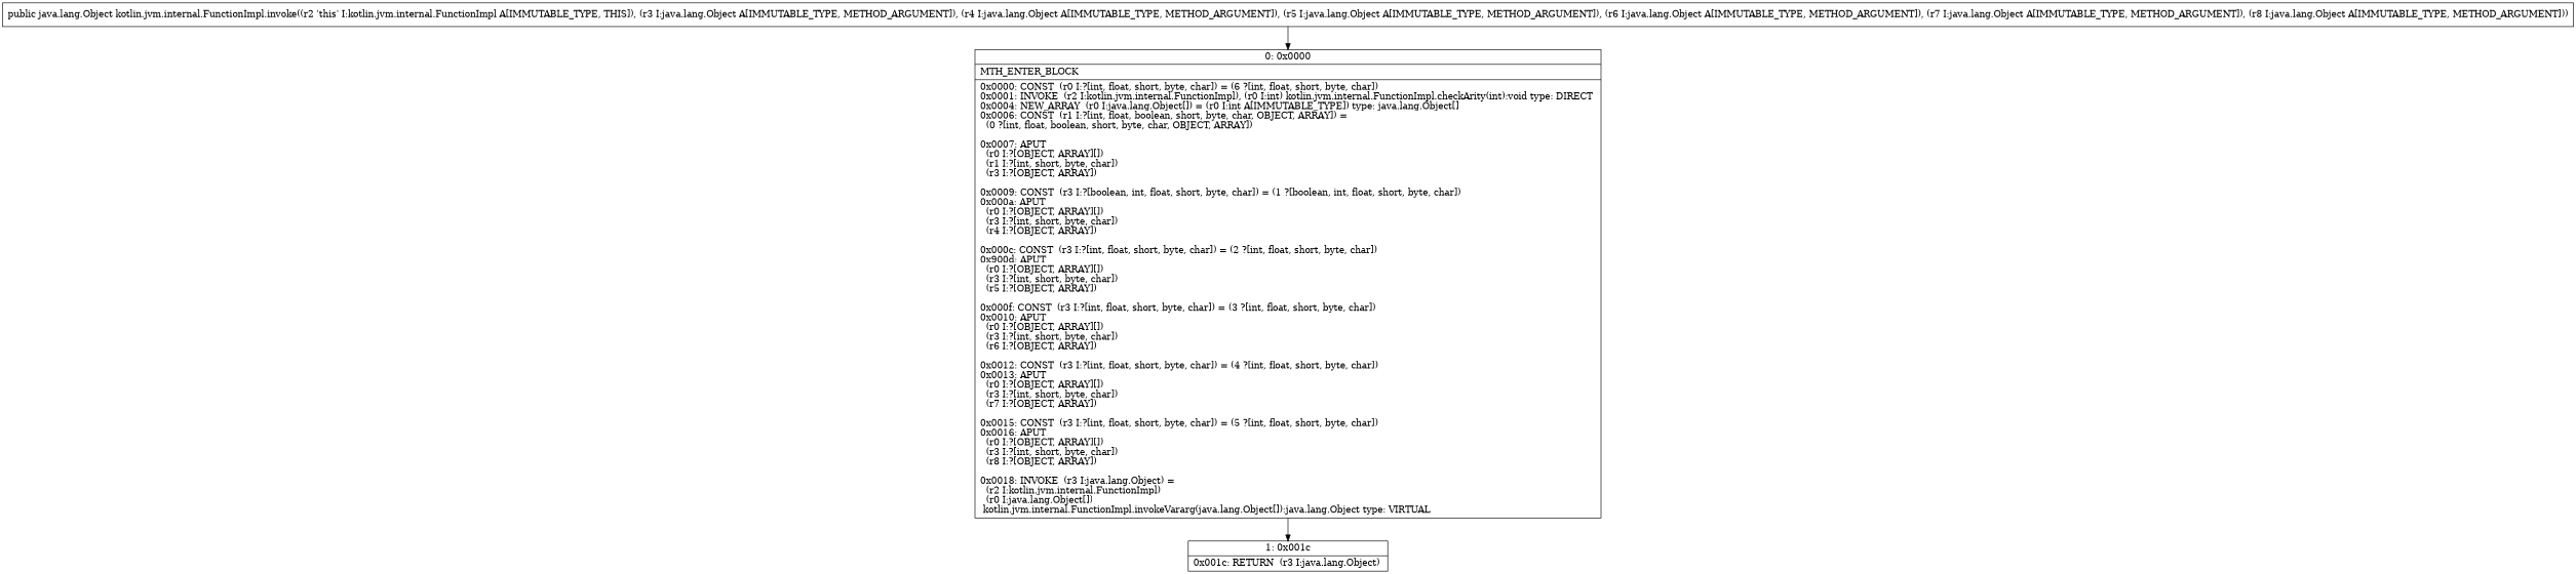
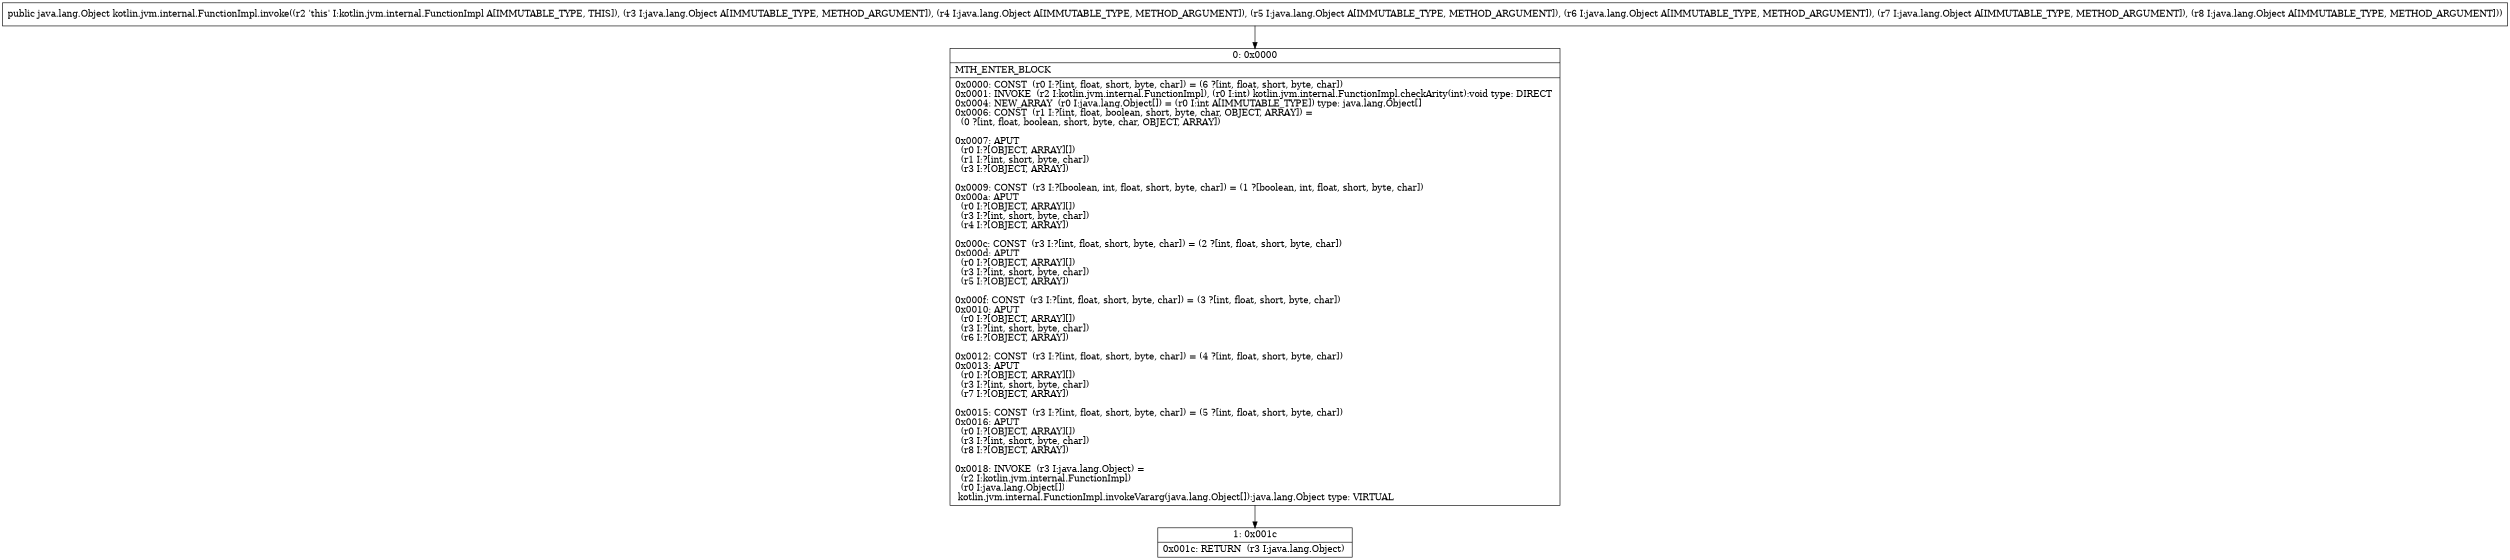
  digraph {
    node [shape=record]
-   n1 [label="{0\:\ 0x0000|MTH_ENTER_BLOCK\l|0x0000: CONST  (r0 I:?[int, float, short, byte, char]) = (6 ?[int, float, short, byte, char]) \l0x0001: INVOKE  (r2 I:kotlin.jvm.internal.FunctionImpl), (r0 I:int) kotlin.jvm.internal.FunctionImpl.checkArity(int):void type: DIRECT \l0x0004: NEW_ARRAY  (r0 I:java.lang.Object[]) = (r0 I:int A[IMMUTABLE_TYPE]) type: java.lang.Object[] \l0x0006: CONST  (r1 I:?[int, float, boolean, short, byte, char, OBJECT, ARRAY]) = \l  (0 ?[int, float, boolean, short, byte, char, OBJECT, ARRAY])\l \l0x0007: APUT  \l  (r0 I:?[OBJECT, ARRAY][])\l  (r1 I:?[int, short, byte, char])\l  (r3 I:?[OBJECT, ARRAY])\l \l0x0009: CONST  (r3 I:?[boolean, int, float, short, byte, char]) = (1 ?[boolean, int, float, short, byte, char]) \l0x000a: APUT  \l  (r0 I:?[OBJECT, ARRAY][])\l  (r3 I:?[int, short, byte, char])\l  (r4 I:?[OBJECT, ARRAY])\l \l0x000c: CONST  (r3 I:?[int, float, short, byte, char]) = (2 ?[int, float, short, byte, char]) \l0x900d: APUT  \l  (r0 I:?[OBJECT, ARRAY][])\l  (r3 I:?[int, short, byte, char])\l  (r5 I:?[OBJECT, ARRAY])\l \l0x000f: CONST  (r3 I:?[int, float, short, byte, char]) = (3 ?[int, float, short, byte, char]) \l0x0010: APUT  \l  (r0 I:?[OBJECT, ARRAY][])\l  (r3 I:?[int, short, byte, char])\l  (r6 I:?[OBJECT, ARRAY])\l \l0x0012: CONST  (r3 I:?[int, float, short, byte, char]) = (4 ?[int, float, short, byte, char]) \l0x0013: APUT  \l  (r0 I:?[OBJECT, ARRAY][])\l  (r3 I:?[int, short, byte, char])\l  (r7 I:?[OBJECT, ARRAY])\l \l0x0015: CONST  (r3 I:?[int, float, short, byte, char]) = (5 ?[int, float, short, byte, char]) \l0x0016: APUT  \l  (r0 I:?[OBJECT, ARRAY][])\l  (r3 I:?[int, short, byte, char])\l  (r8 I:?[OBJECT, ARRAY])\l \l0x0018: INVOKE  (r3 I:java.lang.Object) = \l  (r2 I:kotlin.jvm.internal.FunctionImpl)\l  (r0 I:java.lang.Object[])\l kotlin.jvm.internal.FunctionImpl.invokeVararg(java.lang.Object[]):java.lang.Object type: VIRTUAL \l}"]
+   n1 [label="{0\:\ 0x0000|MTH_ENTER_BLOCK\l|0x0000: CONST  (r0 I:?[int, float, short, byte, char]) = (6 ?[int, float, short, byte, char]) \l0x0001: INVOKE  (r2 I:kotlin.jvm.internal.FunctionImpl), (r0 I:int) kotlin.jvm.internal.FunctionImpl.checkArity(int):void type: DIRECT \l0x0004: NEW_ARRAY  (r0 I:java.lang.Object[]) = (r0 I:int A[IMMUTABLE_TYPE]) type: java.lang.Object[] \l0x0006: CONST  (r1 I:?[int, float, boolean, short, byte, char, OBJECT, ARRAY]) = \l  (0 ?[int, float, boolean, short, byte, char, OBJECT, ARRAY])\l \l0x0007: APUT  \l  (r0 I:?[OBJECT, ARRAY][])\l  (r1 I:?[int, short, byte, char])\l  (r3 I:?[OBJECT, ARRAY])\l \l0x0009: CONST  (r3 I:?[boolean, int, float, short, byte, char]) = (1 ?[boolean, int, float, short, byte, char]) \l0x000a: APUT  \l  (r0 I:?[OBJECT, ARRAY][])\l  (r3 I:?[int, short, byte, char])\l  (r4 I:?[OBJECT, ARRAY])\l \l0x000c: CONST  (r3 I:?[int, float, short, byte, char]) = (2 ?[int, float, short, byte, char]) \l0x000d: APUT  \l  (r0 I:?[OBJECT, ARRAY][])\l  (r3 I:?[int, short, byte, char])\l  (r5 I:?[OBJECT, ARRAY])\l \l0x000f: CONST  (r3 I:?[int, float, short, byte, char]) = (3 ?[int, float, short, byte, char]) \l0x0010: APUT  \l  (r0 I:?[OBJECT, ARRAY][])\l  (r3 I:?[int, short, byte, char])\l  (r6 I:?[OBJECT, ARRAY])\l \l0x0012: CONST  (r3 I:?[int, float, short, byte, char]) = (4 ?[int, float, short, byte, char]) \l0x0013: APUT  \l  (r0 I:?[OBJECT, ARRAY][])\l  (r3 I:?[int, short, byte, char])\l  (r7 I:?[OBJECT, ARRAY])\l \l0x0015: CONST  (r3 I:?[int, float, short, byte, char]) = (5 ?[int, float, short, byte, char]) \l0x0016: APUT  \l  (r0 I:?[OBJECT, ARRAY][])\l  (r3 I:?[int, short, byte, char])\l  (r8 I:?[OBJECT, ARRAY])\l \l0x0018: INVOKE  (r3 I:java.lang.Object) = \l  (r2 I:kotlin.jvm.internal.FunctionImpl)\l  (r0 I:java.lang.Object[])\l kotlin.jvm.internal.FunctionImpl.invokeVararg(java.lang.Object[]):java.lang.Object type: VIRTUAL \l}"]
    n2 [label="{1\:\ 0x001c|0x001c: RETURN  (r3 I:java.lang.Object) \l}"]
    n3 [label="{public java.lang.Object kotlin.jvm.internal.FunctionImpl.invoke((r2 'this' I:kotlin.jvm.internal.FunctionImpl A[IMMUTABLE_TYPE, THIS]), (r3 I:java.lang.Object A[IMMUTABLE_TYPE, METHOD_ARGUMENT]), (r4 I:java.lang.Object A[IMMUTABLE_TYPE, METHOD_ARGUMENT]), (r5 I:java.lang.Object A[IMMUTABLE_TYPE, METHOD_ARGUMENT]), (r6 I:java.lang.Object A[IMMUTABLE_TYPE, METHOD_ARGUMENT]), (r7 I:java.lang.Object A[IMMUTABLE_TYPE, METHOD_ARGUMENT]), (r8 I:java.lang.Object A[IMMUTABLE_TYPE, METHOD_ARGUMENT])) }"]
    n1 -> n2
    n3 -> n1
  }
